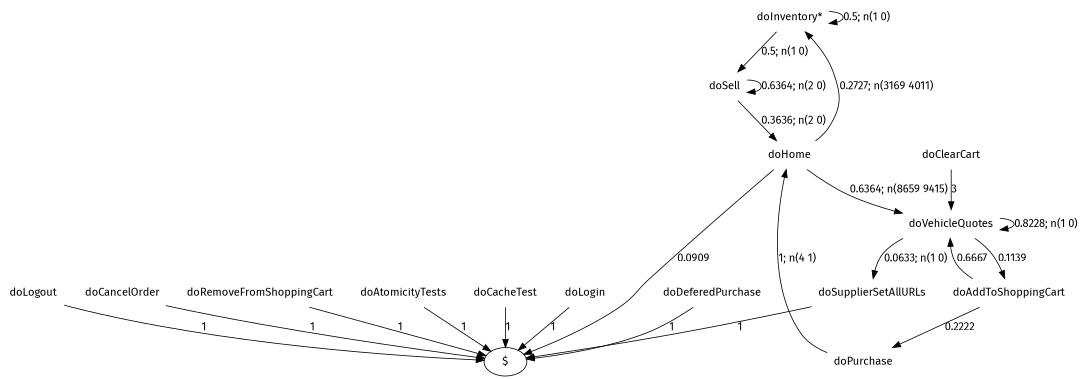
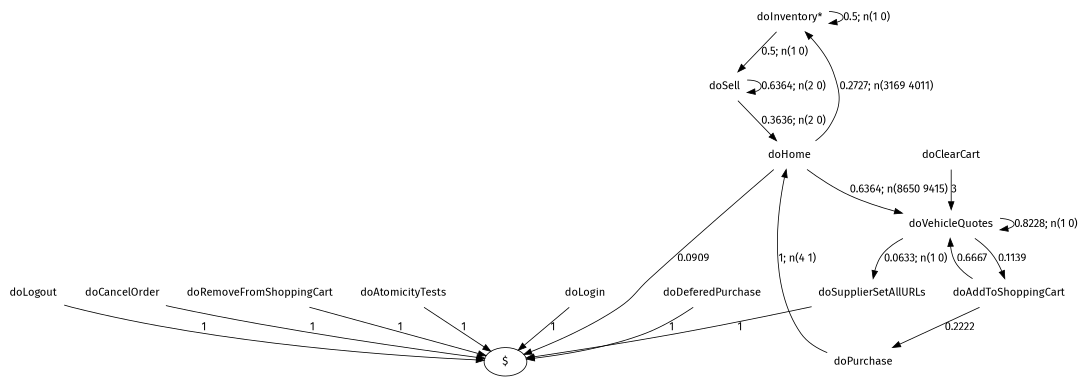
  digraph {
    fontname="Fira Sans"
    node [fontname="Fira Sans" shape=none]
    edge [fontname="Fira Sans" style=solid]
    n1 [label="doInventory*"]
    n2 [label=doSell]
    n3 [label=doHome]
    n4 [label=doSupplierSetAllURLs]
    "$" [shape=""]
    n6 [label=doAtomicityTests]
-   n7 [label=doCacheTest]
    n8 [label=doLogin]
    n9 [label=doVehicleQuotes]
    n10 [label=doAddToShoppingCart]
    n11 [label=doPurchase]
    n12 [label=doDeferedPurchase]
    n13 [label=doClearCart]
    n14 [label=doLogout]
    n15 [label=doCancelOrder]
    n16 [label=doRemoveFromShoppingCart]
    n1 -> n1 [label="0.5; n(1 0)"]
    n1 -> n2 [label="0.5; n(1 0)"]
    n2 -> n2 [label="0.6364; n(2 0)"]
    n2 -> n3 [label="0.3636; n(2 0)"]
    n3 -> n1 [label="0.2727; n(3169 4011)"]
    n3 -> "$" [label=0.0909]
-   n3 -> n9 [label="0.6364; n(8659 9415)"]
+   n3 -> n9 [label="0.6364; n(8650 9415)"]
    n4 -> "$" [label=1]
    n6 -> "$" [label=1]
-   n7 -> "$" [label=1]
    n8 -> "$" [label=1]
    n9 -> n4 [label="0.0633; n(1 0)"]
    n9 -> n9 [label="0.8228; n(1 0)"]
    n9 -> n10 [label=0.1139]
    n10 -> n9 [label=0.6667]
    n10 -> n11 [label=0.2222]
    n11 -> n3 [label="1; n(4 1)"]
    n12 -> "$" [label=1]
    n13 -> n9 [label=3]
    n14 -> "$" [label=1]
    n15 -> "$" [label=1]
    n16 -> "$" [label=1]
  }
